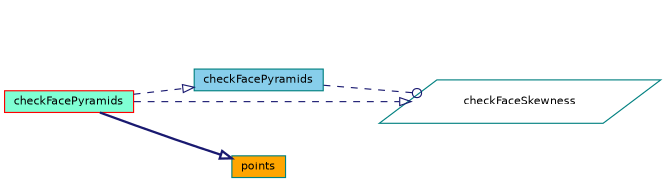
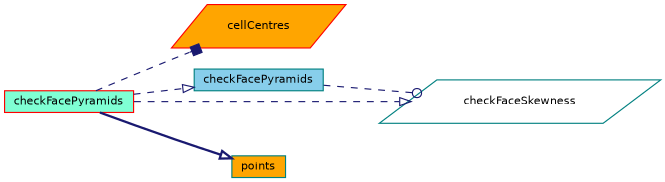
  digraph {
    rankdir=LR
    node [color=teal fillcolor=orange fontname=Helvetica fontsize=10 shape=box style=filled]
    edge [color=midnightblue fontname=Helvetica fontsize=10 labelfontname=Helvetica labelfontsize=10 style=dashed arrowhead=onormal]
    n1 [color=red fillcolor=aquamarine fontcolor=black height=0.2 label=checkFacePyramids width=0.4]
+   n2 [color=red height=0.2 label=cellCentres shape=parallelogram width=0.4]
    n3 [height=0.2 label=checkFacePyramids width=0.4 fillcolor=skyblue]
    n4 [height=0.2 label=checkFaceSkewness shape=parallelogram width=0.4 fillcolor=white]
    n5 [height=0.2 label=points width=0.4]
+   n1 -> n2 [arrowhead=box]
    n1 -> n3
    n1 -> n4
    n1 -> n5 [style=bold]
    n3 -> n4 [arrowhead=odot]
  }
